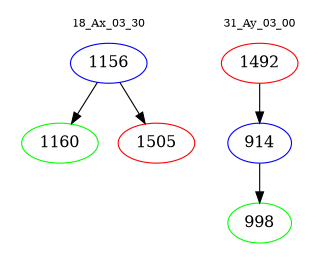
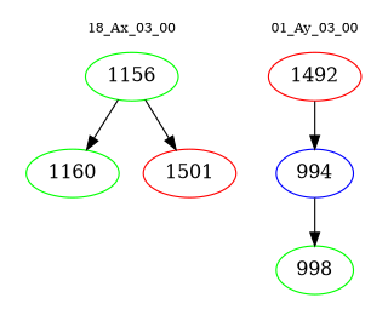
  digraph {
    node [color=blue]
    edge [color=black]
-   n1 [label=1156]
+   n1 [color=green label=1156]
    n2 [color=green label=1160]
-   n3 [color=red label=1505]
-   n4 [label=914]
+   n3 [color=red label=1501]
+   n4 [label=994]
    n5 [color=green label=998]
    n6 [color=red label=1492]
    subgraph cluster_1 {
      color=white
      fontsize=10
-     label="18_Ax_03_30"
+     label="18_Ax_03_00"
      n1
      n2
      n3
    }
    subgraph cluster_2 {
      color=white
      fontsize=10
-     label="31_Ay_03_00"
+     label="01_Ay_03_00"
      n4
      n5
      n6
    }
    n1 -> n2
    n1 -> n3
    n4 -> n5
    n6 -> n4
  }
